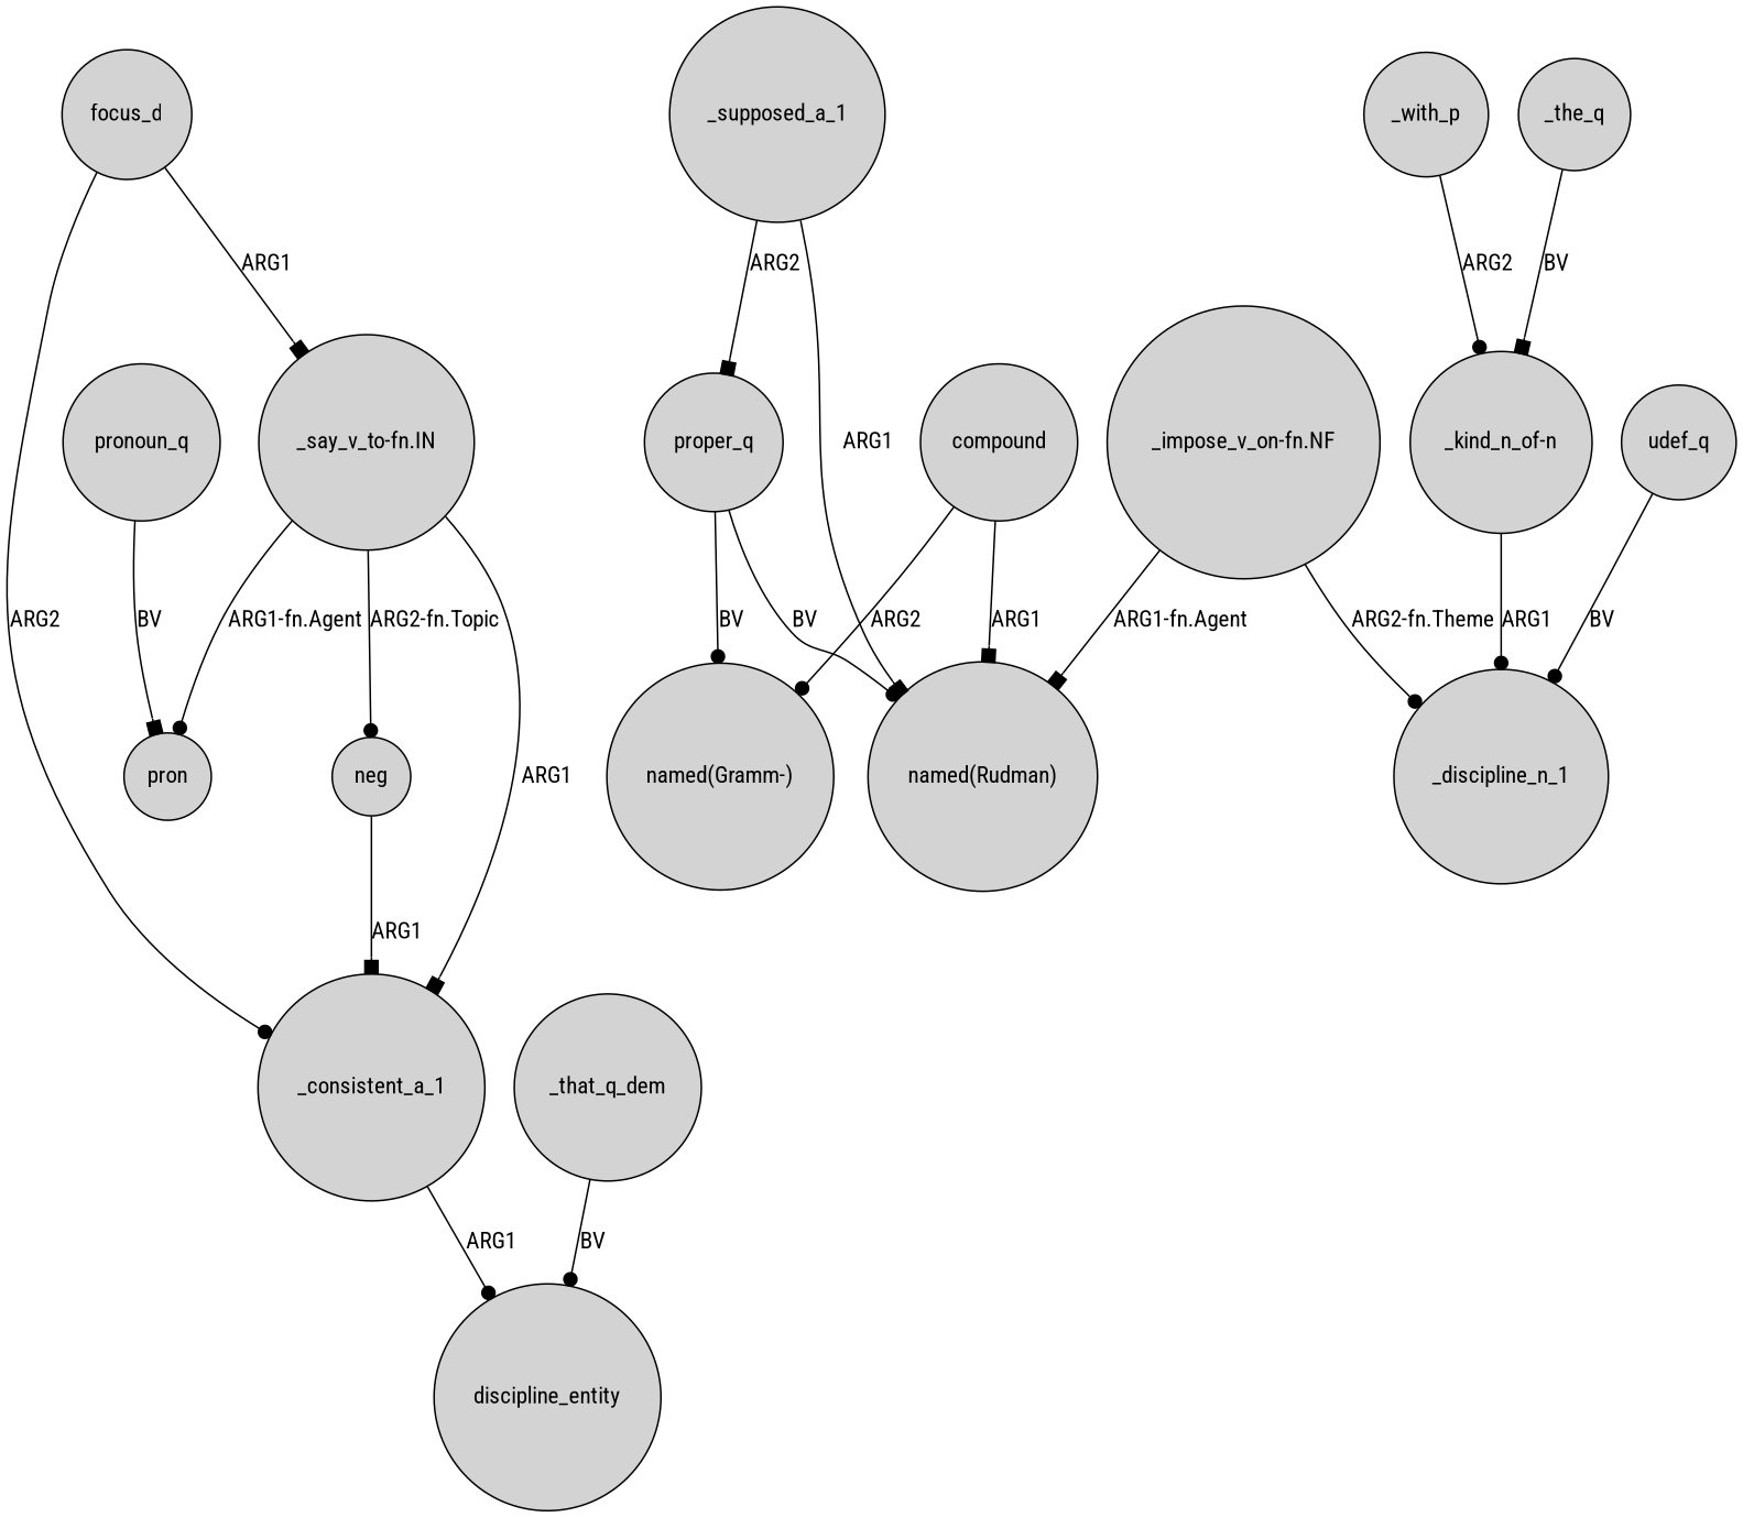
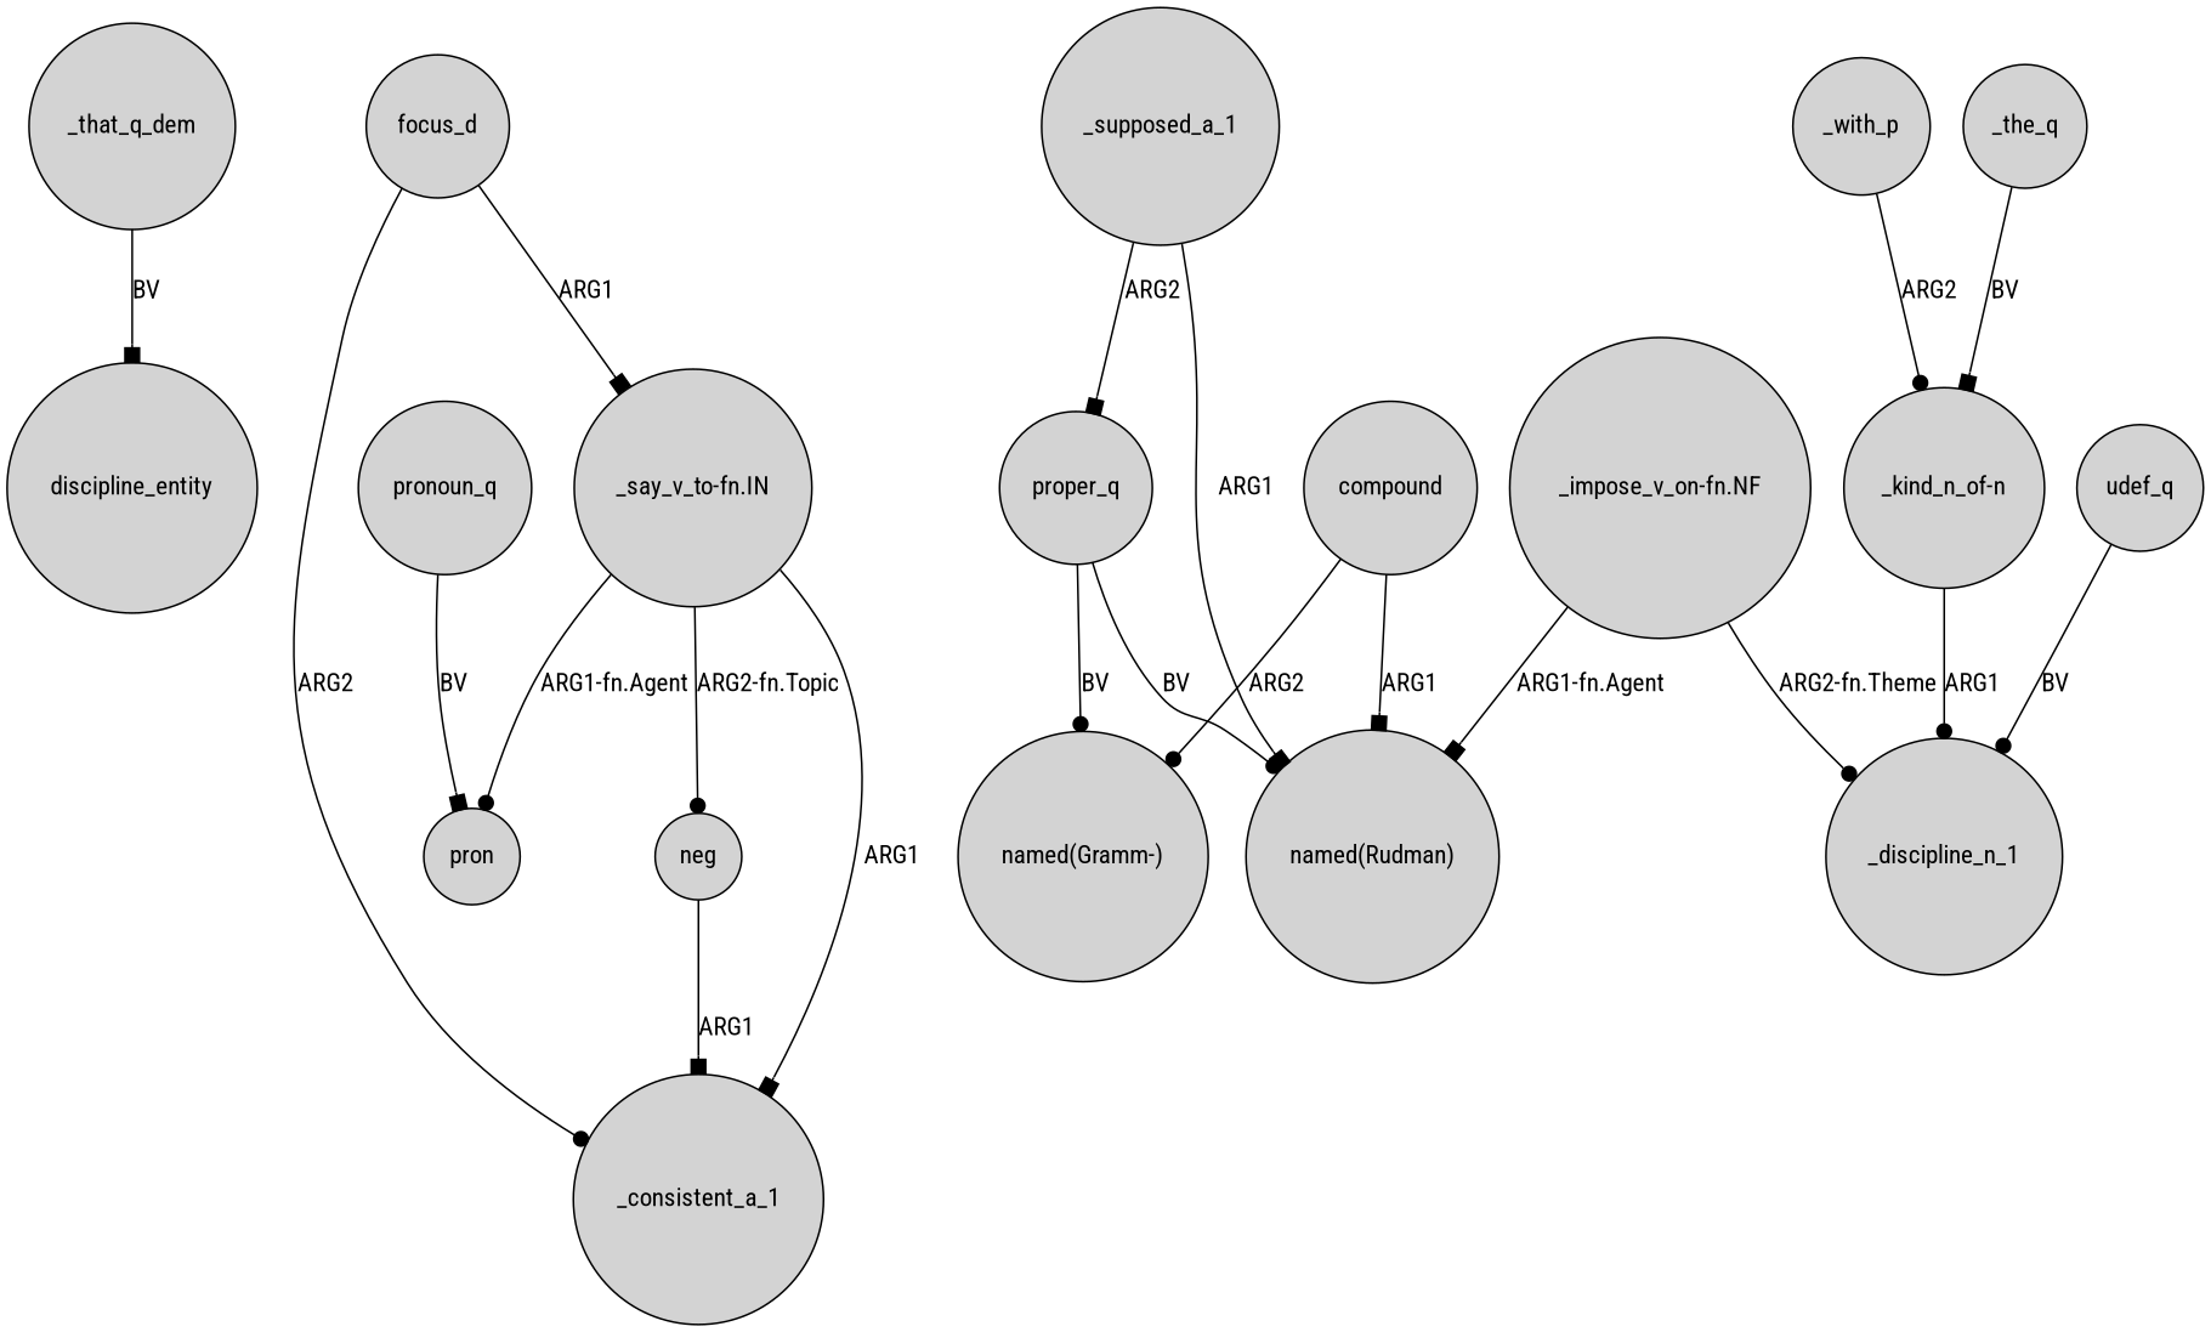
  digraph {
    fontname="Roboto Condensed"
    node [fontname="Roboto Condensed" shape=circle style=filled]
    edge [arrowhead=dot fontname="Roboto Condensed"]
    n1 [label=discipline_entity]
    _consistent_a_1
    _with_p
    "_kind_n_of-n"
    _discipline_n_1
    proper_q
    "named(Rudman)"
    "named(Gramm-)"
    _supposed_a_1
    "_impose_v_on-fn.NF"
    _that_q_dem
    compound
    udef_q
    neg
    pronoun_q
    pron
    focus_d
    "_say_v_to-fn.IN"
    _the_q
-   _consistent_a_1 -> n1 [label=ARG1]
    _with_p -> "_kind_n_of-n" [label=ARG2]
    "_kind_n_of-n" -> _discipline_n_1 [label=ARG1]
    proper_q -> "named(Rudman)" [label=BV]
    proper_q -> "named(Gramm-)" [label=BV]
    _supposed_a_1 -> proper_q [arrowhead=box label=ARG2]
    _supposed_a_1 -> "named(Rudman)" [arrowhead=box label=ARG1]
    "_impose_v_on-fn.NF" -> _discipline_n_1 [label="ARG2-fn.Theme"]
    "_impose_v_on-fn.NF" -> "named(Rudman)" [arrowhead=box label="ARG1-fn.Agent"]
-   _that_q_dem -> n1 [label=BV]
+   _that_q_dem -> n1 [arrowhead=box label=BV]
    compound -> "named(Rudman)" [arrowhead=box label=ARG1]
    compound -> "named(Gramm-)" [label=ARG2]
    udef_q -> _discipline_n_1 [label=BV]
    neg -> _consistent_a_1 [arrowhead=box label=ARG1]
    pronoun_q -> pron [arrowhead=box label=BV]
    focus_d -> _consistent_a_1 [label=ARG2]
    focus_d -> "_say_v_to-fn.IN" [arrowhead=box label=ARG1]
    "_say_v_to-fn.IN" -> _consistent_a_1 [arrowhead=box label=ARG1]
    "_say_v_to-fn.IN" -> neg [label="ARG2-fn.Topic"]
    "_say_v_to-fn.IN" -> pron [label="ARG1-fn.Agent"]
    _the_q -> "_kind_n_of-n" [arrowhead=box label=BV]
  }
